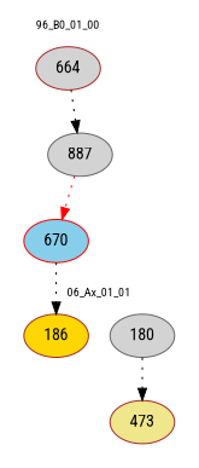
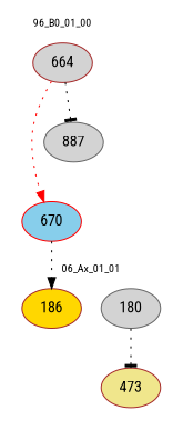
  digraph {
    fontname="Roboto Condensed"
    node [color=brown fillcolor=lightgrey fontname="Roboto Condensed" style=filled]
    edge [arrowhead=tee color=black fontname="Roboto Condensed" style=dotted]
    n1 [color=gray40 label=180]
    n2 [fillcolor=gold label=186]
    n3 [fillcolor=khaki label=473]
    n4 [label=664]
    n5 [color=red fillcolor=skyblue label=670]
    n6 [color=gray40 label=887]
    subgraph cluster_1 {
      color=white
      fontsize=10
      label="06_Ax_01_01"
      n1
      n2
      n3
    }
    subgraph cluster_2 {
      color=white
      fontsize=10
      label="96_B0_01_00"
      n4
      n5
      n6
    }
-   n1 -> n3 [arrowhead=normal]
-   n6 -> n5 [arrowhead=normal color=red]
-   n4 -> n6 [arrowhead=normal]
+   n1 -> n3
+   n4 -> n5 [arrowhead=normal color=red]
+   n4 -> n6
    n5 -> n2 [arrowhead=normal]
  }
